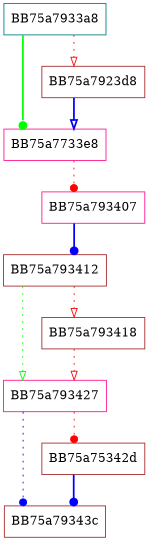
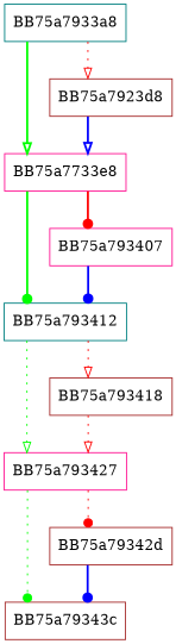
  digraph {
    splines=ortho
    node [color=brown shape=box]
    edge [arrowhead=onormal color=red style=bold]
    BB75a7933a8 [color=teal]
    n2 [color=deeppink label=BB75a7733e8]
    n3 [label=BB75a7923d8]
-   BB75a793412
+   BB75a793412 [color=teal]
    BB75a793407 [color=deeppink]
    BB75a793427 [color=deeppink]
    BB75a793418
    BB75a79343c
-   BB75a79342d [label=BB75a75342d]
-   BB75a7933a8 -> n2 [arrowhead=dot color=green]
+   BB75a79342d
+   BB75a7933a8 -> n2 [color=green]
    BB75a7933a8 -> n3 [style=dotted]
-   n2 -> BB75a793407 [arrowhead=dot style=dotted]
+   n2 -> BB75a793412 [arrowhead=dot color=green]
+   n2 -> BB75a793407 [arrowhead=dot]
    n3 -> n2 [color=blue]
    BB75a793412 -> BB75a793427 [color=green style=dotted]
    BB75a793412 -> BB75a793418 [style=dotted]
    BB75a793407 -> BB75a793412 [arrowhead=dot color=blue]
-   BB75a793427 -> BB75a79343c [arrowhead=dot color=blue style=dotted]
+   BB75a793427 -> BB75a79343c [arrowhead=dot color=green style=dotted]
    BB75a793427 -> BB75a79342d [arrowhead=dot style=dotted]
    BB75a793418 -> BB75a793427 [style=dotted]
    BB75a79342d -> BB75a79343c [arrowhead=dot color=blue]
  }
